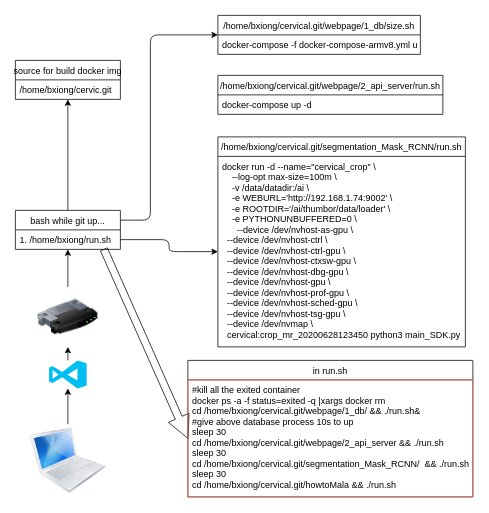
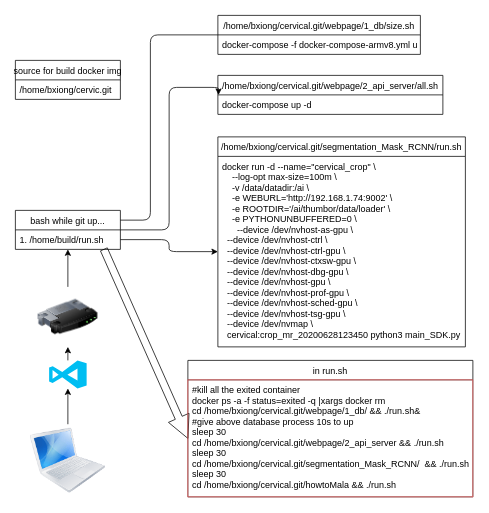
  <mxCell id="0" />
  <mxCell id="1" parent="0" />
  <mxCell id="2" value="" style="edgeStyle=none;html=1;" parent="1" source="3" target="5" edge="1"><mxGeometry relative="1" as="geometry" /></mxCell>
  <mxCell id="3" value="" style="image;html=1;image=img/lib/clip_art/computers/MacBook_128x128.png" parent="1" vertex="1"><mxGeometry x="40" y="565.13" width="100" height="96.87" as="geometry" /></mxCell>
  <mxCell id="4" value="" style="edgeStyle=none;html=1;" parent="1" source="5" target="7" edge="1"><mxGeometry relative="1" as="geometry" /></mxCell>
  <mxCell id="5" value="" style="verticalLabelPosition=bottom;html=1;verticalAlign=top;align=center;strokeColor=none;fillColor=#00BEF2;shape=mxgraph.azure.visual_studio_online;" parent="1" vertex="1"><mxGeometry x="65" y="480" width="50" height="37.5" as="geometry" /></mxCell>
  <mxCell id="6" value="" style="edgeStyle=none;html=1;" edge="1" parent="1" source="7" target="14"><mxGeometry relative="1" as="geometry" /></mxCell>
  <mxCell id="7" value="" style="image;html=1;image=img/lib/clip_art/networking/Router_128x128.png" parent="1" vertex="1"><mxGeometry x="50" y="382" width="80" height="80" as="geometry" /></mxCell>
- <mxCell id="8" value="" style="edgeStyle=none;html=1;" edge="1" parent="1" source="13" target="18"><mxGeometry relative="1" as="geometry" /></mxCell>
  <mxCell id="9" style="edgeStyle=orthogonalEdgeStyle;shape=arrow;html=1;exitX=0.843;exitY=1;exitDx=0;exitDy=0;elbow=vertical;exitPerimeter=0;" edge="1" parent="1" source="14" target="16"><mxGeometry relative="1" as="geometry" /></mxCell>
  <mxCell id="10" style="edgeStyle=orthogonalEdgeStyle;html=1;exitX=1;exitY=0.5;exitDx=0;exitDy=0;elbow=vertical;" edge="1" parent="1" source="14" target="20"><mxGeometry relative="1" as="geometry" /></mxCell>
- <mxCell id="12" style="edgeStyle=orthogonalEdgeStyle;html=1;exitX=1;exitY=0.25;exitDx=0;exitDy=0;entryX=0;entryY=0.5;entryDx=0;entryDy=0;elbow=vertical;" edge="1" parent="1" source="13" target="23"><mxGeometry relative="1" as="geometry"><Array as="points"><mxPoint x="200" y="293" /><mxPoint x="200" y="46" /></Array></mxGeometry></mxCell>
+ <mxCell id="11" style="edgeStyle=orthogonalEdgeStyle;html=1;exitX=1;exitY=0.5;exitDx=0;exitDy=0;entryX=0.003;entryY=0;entryDx=0;entryDy=0;entryPerimeter=0;elbow=vertical;" edge="1" parent="1" source="13" target="22"><mxGeometry relative="1" as="geometry" /></mxCell>
+ <mxCell id="12" style="edgeStyle=orthogonalEdgeStyle;html=1;exitX=1;exitY=0.25;exitDx=0;exitDy=0;entryX=0;entryY=0.5;entryDx=0;entryDy=0;elbow=vertical;endArrow=none;" edge="1" parent="1" source="13" target="23"><mxGeometry relative="1" as="geometry"><Array as="points"><mxPoint x="200" y="293" /><mxPoint x="200" y="46" /></Array></mxGeometry></mxCell>
  <mxCell id="13" value="bash while git up..." style="swimlane;fontStyle=0;childLayout=stackLayout;horizontal=1;startSize=26;fillColor=none;horizontalStack=0;resizeParent=1;resizeParentMax=0;resizeLast=0;collapsible=1;marginBottom=0;" parent="1" vertex="1"><mxGeometry x="20" y="280" width="140" height="52" as="geometry" /></mxCell>
- <mxCell id="14" value="1. /home/bxiong/run.sh" style="text;strokeColor=none;fillColor=none;align=left;verticalAlign=top;spacingLeft=4;spacingRight=4;overflow=hidden;rotatable=0;points=[[0,0.5],[1,0.5]];portConstraint=eastwest;" parent="13" vertex="1"><mxGeometry y="26" width="140" height="26" as="geometry" /></mxCell>
+ <mxCell id="14" value="1. /home/build/run.sh" style="text;strokeColor=none;fillColor=none;align=left;verticalAlign=top;spacingLeft=4;spacingRight=4;overflow=hidden;rotatable=0;points=[[0,0.5],[1,0.5]];portConstraint=eastwest;" parent="13" vertex="1"><mxGeometry y="26" width="140" height="26" as="geometry" /></mxCell>
  <mxCell id="15" value="in run.sh" style="swimlane;fontStyle=0;childLayout=stackLayout;horizontal=1;startSize=26;fillColor=none;horizontalStack=0;resizeParent=1;resizeParentMax=0;resizeLast=0;collapsible=1;marginBottom=0;" parent="1" vertex="1"><mxGeometry x="250" y="480" width="380" height="182" as="geometry" /></mxCell>
  <mxCell id="16" value="#kill all the exited container&#10;docker ps -a -f status=exited -q |xargs docker rm&#10;cd /home/bxiong/cervical.git/webpage/1_db/ &amp;&amp; ./run.sh&amp;&#10;#give above database process 10s to up&#10;sleep 30&#10;cd /home/bxiong/cervical.git/webpage/2_api_server &amp;&amp; ./run.sh&#10;sleep 30&#10;cd /home/bxiong/cervical.git/segmentation_Mask_RCNN/  &amp;&amp; ./run.sh&#10;sleep 30&#10;cd /home/bxiong/cervical.git/howtoMala &amp;&amp; ./run.sh" style="text;strokeColor=#FF6666;fillColor=none;align=left;verticalAlign=top;spacingLeft=4;spacingRight=4;overflow=hidden;rotatable=0;points=[[0,0.5],[1,0.5]];portConstraint=eastwest;" parent="15" vertex="1"><mxGeometry y="26" width="380" height="156" as="geometry" /></mxCell>
  <mxCell id="17" value="source for build docker img" style="swimlane;fontStyle=0;childLayout=stackLayout;horizontal=1;startSize=26;fillColor=none;horizontalStack=0;resizeParent=1;resizeParentMax=0;resizeLast=0;collapsible=1;marginBottom=0;" vertex="1" parent="1"><mxGeometry x="20" y="80" width="140" height="52" as="geometry" /></mxCell>
  <mxCell id="18" value="/home/bxiong/cervic.git" style="text;strokeColor=none;fillColor=none;align=left;verticalAlign=top;spacingLeft=4;spacingRight=4;overflow=hidden;rotatable=0;points=[[0,0.5],[1,0.5]];portConstraint=eastwest;" vertex="1" parent="17"><mxGeometry y="26" width="140" height="26" as="geometry" /></mxCell>
  <mxCell id="19" value="/home/bxiong/cervical.git/segmentation_Mask_RCNN/run.sh" style="swimlane;fontStyle=0;childLayout=stackLayout;horizontal=1;startSize=26;fillColor=none;horizontalStack=0;resizeParent=1;resizeParentMax=0;resizeLast=0;collapsible=1;marginBottom=0;" vertex="1" parent="1"><mxGeometry x="290" y="182" width="330" height="280" as="geometry" /></mxCell>
  <mxCell id="20" value="docker run -d --name=&quot;cervical_crop&quot; \&#10;    --log-opt max-size=100m \&#10;    -v /data/datadir:/ai \&#10;    -e WEBURL='http://192.168.1.74:9002' \&#10;    -e ROOTDIR='/ai/thumbor/data/loader' \&#10;    -e PYTHONUNBUFFERED=0 \&#10;      --device /dev/nvhost-as-gpu \&#10;  --device /dev/nvhost-ctrl \&#10;  --device /dev/nvhost-ctrl-gpu \&#10;  --device /dev/nvhost-ctxsw-gpu \&#10;  --device /dev/nvhost-dbg-gpu \&#10;  --device /dev/nvhost-gpu \&#10;  --device /dev/nvhost-prof-gpu \&#10;  --device /dev/nvhost-sched-gpu \&#10;  --device /dev/nvhost-tsg-gpu \&#10;  --device /dev/nvmap \&#10;  cervical:crop_mr_20200628123450 python3 main_SDK.py" style="text;strokeColor=none;fillColor=none;align=left;verticalAlign=top;spacingLeft=4;spacingRight=4;overflow=hidden;rotatable=0;points=[[0,0.5],[1,0.5]];portConstraint=eastwest;" vertex="1" parent="19"><mxGeometry y="26" width="330" height="254" as="geometry" /></mxCell>
- <mxCell id="21" value="/home/bxiong/cervical.git/webpage/2_api_server/run.sh" style="swimlane;fontStyle=0;childLayout=stackLayout;horizontal=1;startSize=26;fillColor=none;horizontalStack=0;resizeParent=1;resizeParentMax=0;resizeLast=0;collapsible=1;marginBottom=0;" vertex="1" parent="1"><mxGeometry x="290" y="100" width="300" height="52" as="geometry" /></mxCell>
+ <mxCell id="21" value="/home/bxiong/cervical.git/webpage/2_api_server/all.sh" style="swimlane;fontStyle=0;childLayout=stackLayout;horizontal=1;startSize=26;fillColor=none;horizontalStack=0;resizeParent=1;resizeParentMax=0;resizeLast=0;collapsible=1;marginBottom=0;" vertex="1" parent="1"><mxGeometry x="290" y="100" width="300" height="52" as="geometry" /></mxCell>
  <mxCell id="22" value="docker-compose up -d&#10;" style="text;strokeColor=none;fillColor=none;align=left;verticalAlign=top;spacingLeft=4;spacingRight=4;overflow=hidden;rotatable=0;points=[[0,0.5],[1,0.5]];portConstraint=eastwest;" vertex="1" parent="21"><mxGeometry y="26" width="300" height="26" as="geometry" /></mxCell>
  <mxCell id="23" value="/home/bxiong/cervical.git/webpage/1_db/size.sh" style="swimlane;fontStyle=0;childLayout=stackLayout;horizontal=1;startSize=26;fillColor=none;horizontalStack=0;resizeParent=1;resizeParentMax=0;resizeLast=0;collapsible=1;marginBottom=0;" vertex="1" parent="1"><mxGeometry x="290" y="20" width="270" height="52" as="geometry" /></mxCell>
  <mxCell id="24" value="docker-compose -f docker-compose-armv8.yml up " style="text;strokeColor=none;fillColor=none;align=left;verticalAlign=top;spacingLeft=4;spacingRight=4;overflow=hidden;rotatable=0;points=[[0,0.5],[1,0.5]];portConstraint=eastwest;" vertex="1" parent="23"><mxGeometry y="26" width="270" height="26" as="geometry" /></mxCell>
